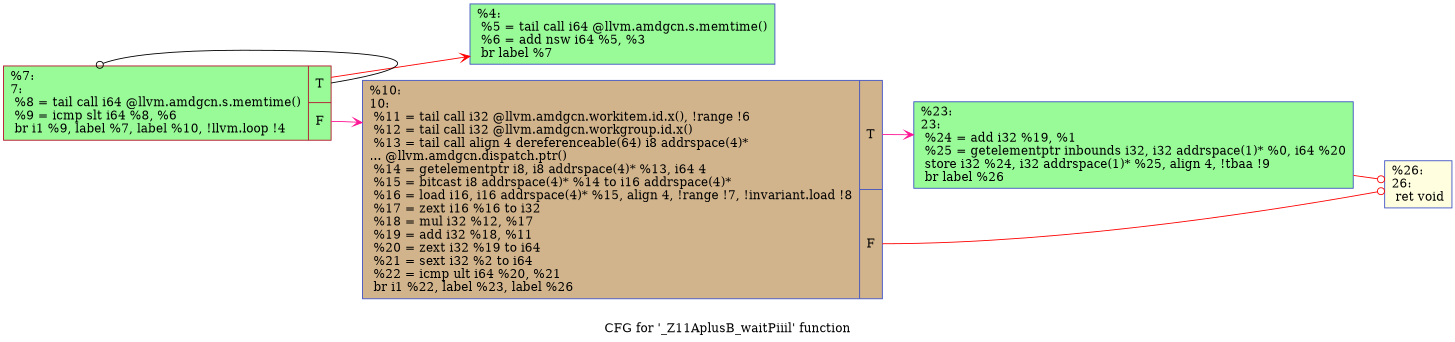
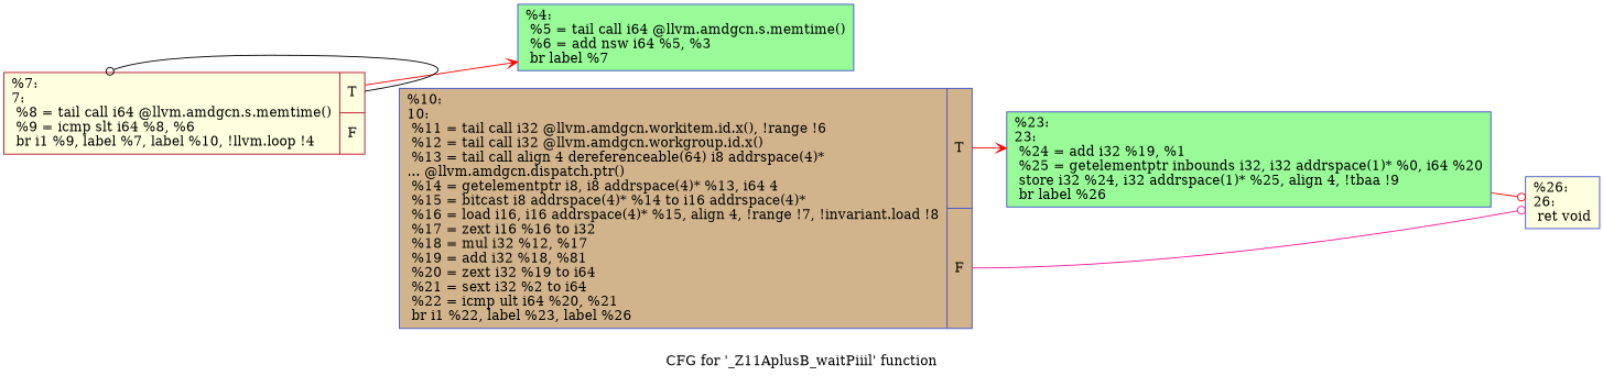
  digraph {
    label="CFG for '_Z11AplusB_waitPiiil' function"
    rankdir=LR
    node [color="#3d50c3ff" fillcolor=palegreen shape=record style=filled]
    edge [arrowhead=vee color=red]
    n1 [label="{%4:\l  %5 = tail call i64 @llvm.amdgcn.s.memtime()\l  %6 = add nsw i64 %5, %3\l  br label %7\l}"]
-   n2 [color="#b70d28ff" label="{%7:\l7:                                                \l  %8 = tail call i64 @llvm.amdgcn.s.memtime()\l  %9 = icmp slt i64 %8, %6\l  br i1 %9, label %7, label %10, !llvm.loop !4\l|{<s0>T|<s1>F}}"]
-   n3 [fillcolor=tan label="{%10:\l10:                                               \l  %11 = tail call i32 @llvm.amdgcn.workitem.id.x(), !range !6\l  %12 = tail call i32 @llvm.amdgcn.workgroup.id.x()\l  %13 = tail call align 4 dereferenceable(64) i8 addrspace(4)*\l... @llvm.amdgcn.dispatch.ptr()\l  %14 = getelementptr i8, i8 addrspace(4)* %13, i64 4\l  %15 = bitcast i8 addrspace(4)* %14 to i16 addrspace(4)*\l  %16 = load i16, i16 addrspace(4)* %15, align 4, !range !7, !invariant.load !8\l  %17 = zext i16 %16 to i32\l  %18 = mul i32 %12, %17\l  %19 = add i32 %18, %11\l  %20 = zext i32 %19 to i64\l  %21 = sext i32 %2 to i64\l  %22 = icmp ult i64 %20, %21\l  br i1 %22, label %23, label %26\l|{<s0>T|<s1>F}}"]
+   n2 [color="#b70d28ff" fillcolor=lightyellow label="{%7:\l7:                                                \l  %8 = tail call i64 @llvm.amdgcn.s.memtime()\l  %9 = icmp slt i64 %8, %6\l  br i1 %9, label %7, label %10, !llvm.loop !4\l|{<s0>T|<s1>F}}"]
+   n3 [fillcolor=tan label="{%10:\l10:                                               \l  %11 = tail call i32 @llvm.amdgcn.workitem.id.x(), !range !6\l  %12 = tail call i32 @llvm.amdgcn.workgroup.id.x()\l  %13 = tail call align 4 dereferenceable(64) i8 addrspace(4)*\l... @llvm.amdgcn.dispatch.ptr()\l  %14 = getelementptr i8, i8 addrspace(4)* %13, i64 4\l  %15 = bitcast i8 addrspace(4)* %14 to i16 addrspace(4)*\l  %16 = load i16, i16 addrspace(4)* %15, align 4, !range !7, !invariant.load !8\l  %17 = zext i16 %16 to i32\l  %18 = mul i32 %12, %17\l  %19 = add i32 %18, %81\l  %20 = zext i32 %19 to i64\l  %21 = sext i32 %2 to i64\l  %22 = icmp ult i64 %20, %21\l  br i1 %22, label %23, label %26\l|{<s0>T|<s1>F}}"]
    n4 [label="{%23:\l23:                                               \l  %24 = add i32 %19, %1\l  %25 = getelementptr inbounds i32, i32 addrspace(1)* %0, i64 %20\l  store i32 %24, i32 addrspace(1)* %25, align 4, !tbaa !9\l  br label %26\l}"]
    n5 [fillcolor=lightyellow label="{%26:\l26:                                               \l  ret void\l}"]
    n2 -> n1
    n2 -> n2 [arrowhead=odot color=black tailport=s0]
-   n2 -> n3 [color=deeppink tailport=s1]
-   n3 -> n4 [color=deeppink tailport=s0]
-   n3 -> n5 [arrowhead=odot tailport=s1]
+   n3 -> n4 [tailport=s0]
+   n3 -> n5 [arrowhead=odot color=deeppink tailport=s1]
    n4 -> n5 [arrowhead=odot]
  }
